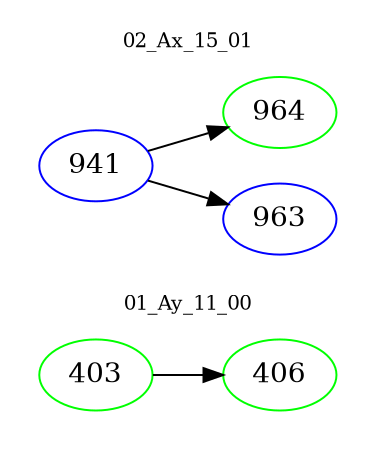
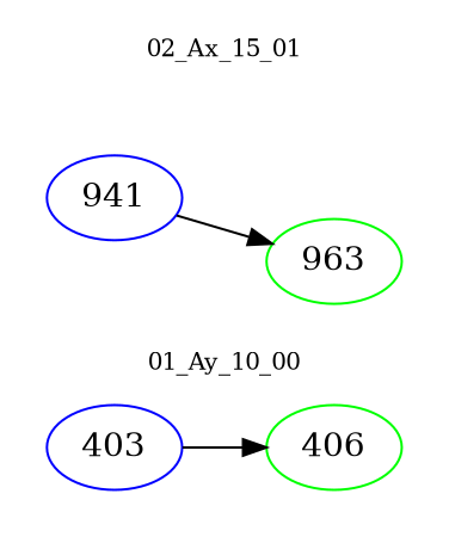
  digraph {
    rankdir=LR
    node [color=blue]
    edge [color=black]
-   n1 [color=green label=403]
+   n1 [label=403]
    n2 [color=green label=406]
    n3 [label=941]
-   n4 [label=963]
-   n5 [color=green label=964]
+   n4 [color=green label=963]
    subgraph cluster_1 {
      color=white
      fontsize=10
-     label="01_Ay_11_00"
+     label="01_Ay_10_00"
      n1
      n2
    }
    subgraph cluster_2 {
      color=white
      fontsize=10
      label="02_Ax_15_01"
      n3
      n4
-     n5
    }
    n1 -> n2
    n3 -> n4
-   n3 -> n5
  }
